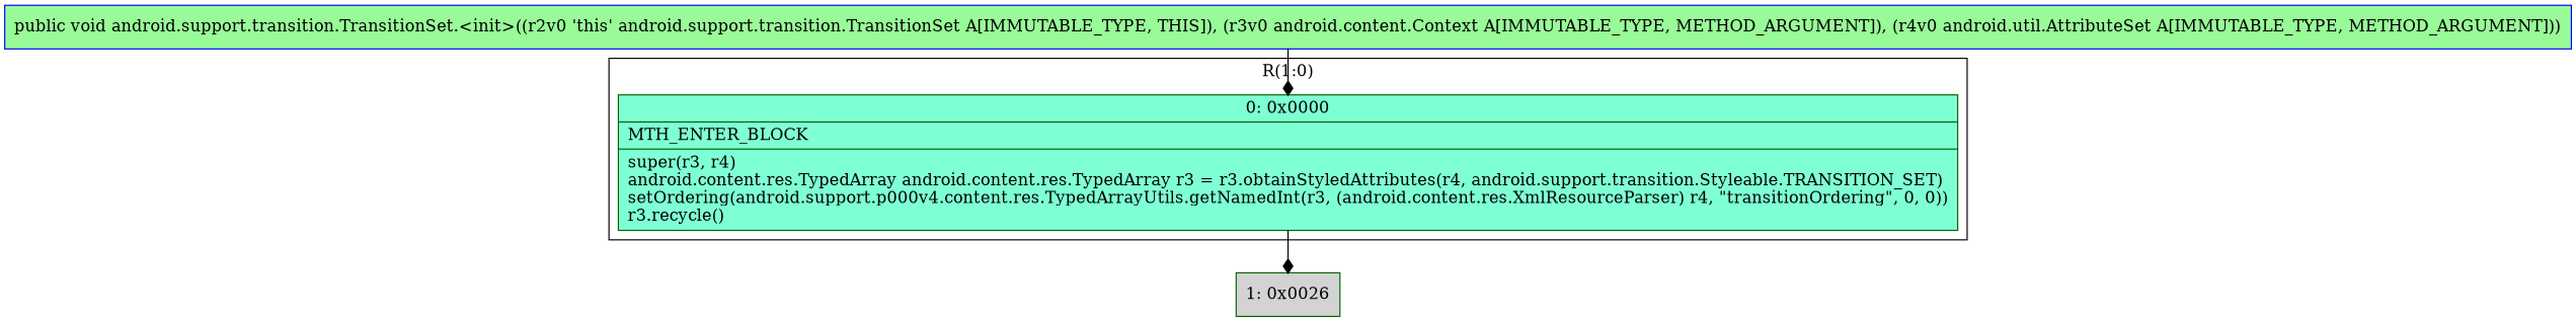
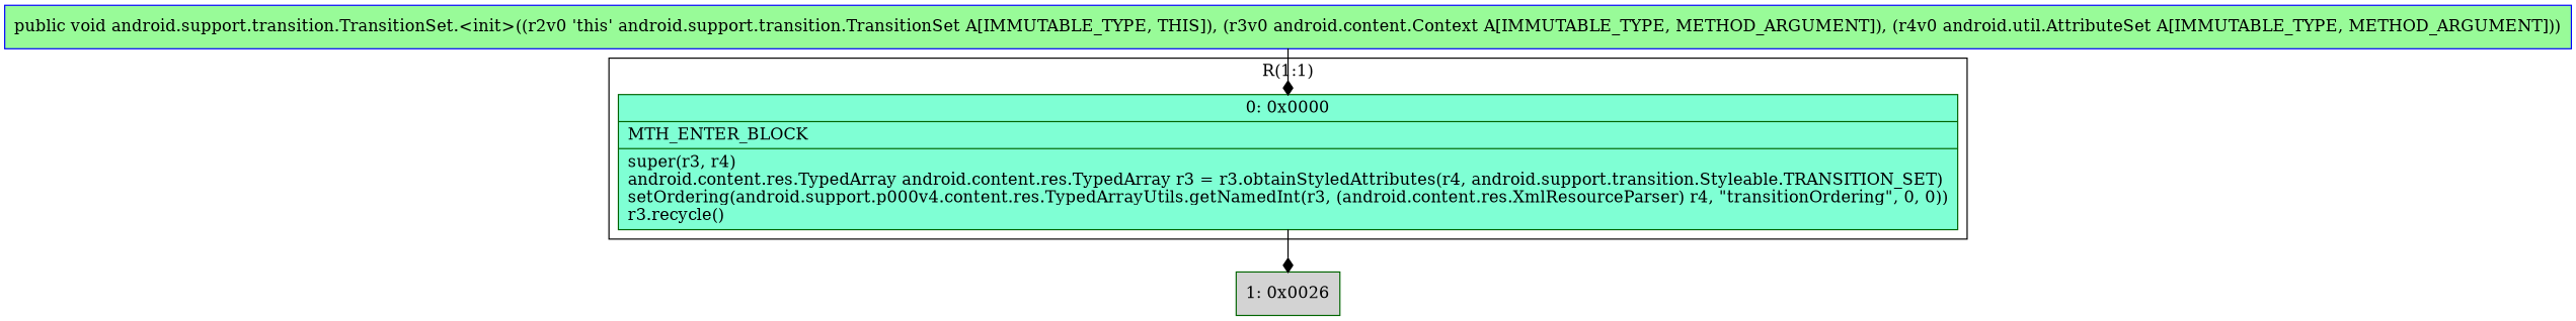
  digraph {
    node [color=darkgreen shape=record style=filled]
    edge [arrowhead=diamond]
    n1 [label="{0\:\ 0x0000|MTH_ENTER_BLOCK\l|super(r3, r4)\landroid.content.res.TypedArray android.content.res.TypedArray r3 = r3.obtainStyledAttributes(r4, android.support.transition.Styleable.TRANSITION_SET)\lsetOrdering(android.support.p000v4.content.res.TypedArrayUtils.getNamedInt(r3, (android.content.res.XmlResourceParser) r4, \"transitionOrdering\", 0, 0))\lr3.recycle()\l}" fillcolor=aquamarine]
    n2 [label="{1\:\ 0x0026}" fillcolor=lightgrey]
    n3 [label="{public void android.support.transition.TransitionSet.\<init\>((r2v0 'this' android.support.transition.TransitionSet A[IMMUTABLE_TYPE, THIS]), (r3v0 android.content.Context A[IMMUTABLE_TYPE, METHOD_ARGUMENT]), (r4v0 android.util.AttributeSet A[IMMUTABLE_TYPE, METHOD_ARGUMENT])) }" fillcolor=palegreen color=blue]
    subgraph cluster_1 {
-     label="R(1:0)"
+     label="R(1:1)"
      n1
    }
    n1 -> n2
    n3 -> n1
  }
